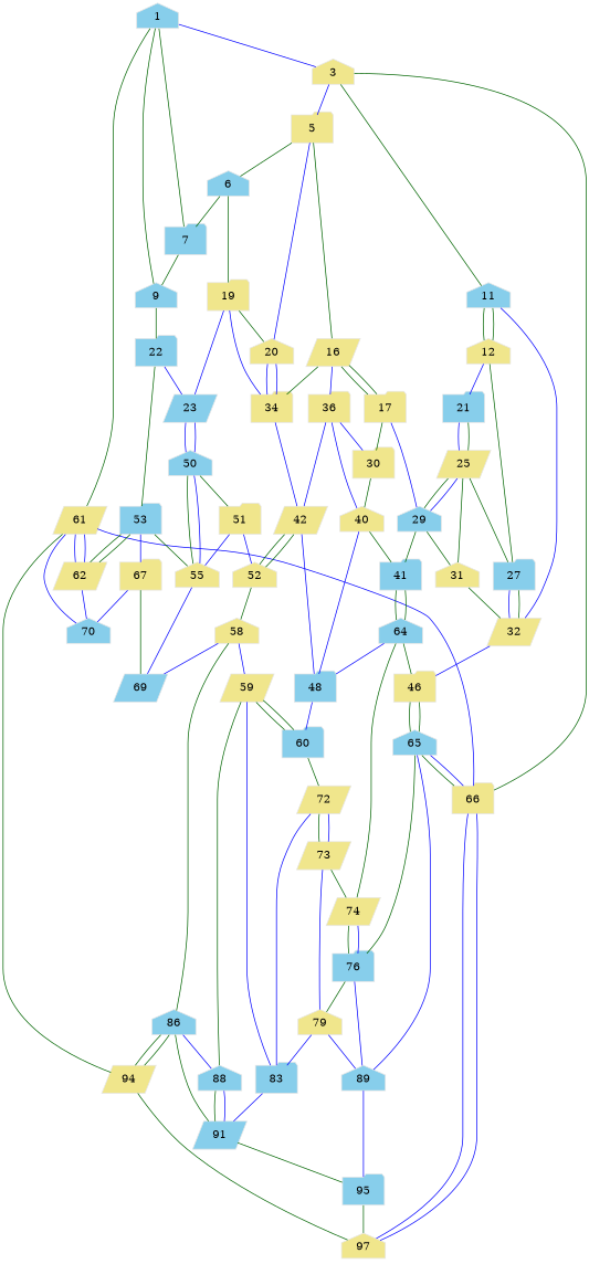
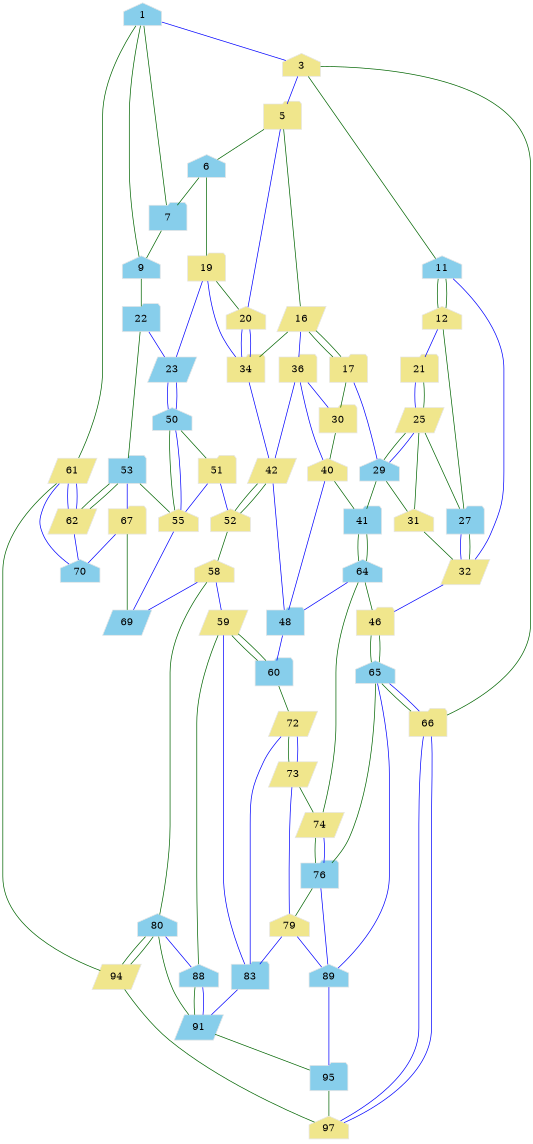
  graph {
    node [color=gray90 fillcolor=khaki shape=house style=filled]
    edge [color=darkgreen]
    1 [fillcolor=skyblue super="+2"]
    3 [super="+4"]
    7 [fillcolor=skyblue shape=folder]
    9 [fillcolor=skyblue super="+10"]
    61 [shape=parallelogram super="+93"]
    5 [shape=folder super="+15"]
    11 [fillcolor=skyblue]
    66 [shape=folder]
    22 [fillcolor=skyblue shape=folder super="+49"]
    62 [shape=parallelogram]
    70 [fillcolor=skyblue super="+71"]
    94 [shape=parallelogram]
    6 [fillcolor=skyblue super="+8"]
    16 [shape=parallelogram super="+35"]
    20
    12 [super="+13"]
    32 [shape=parallelogram super="+33"]
    97 [super="+98"]
    19 [shape=folder super="+24"]
    17 [shape=folder super="+28"]
    34 [shape=folder super="+39"]
    36 [shape=folder super="+37"]
    23 [fillcolor=skyblue shape=parallelogram]
    53 [fillcolor=skyblue shape=folder super="+54"]
-   21 [fillcolor=skyblue shape=folder]
+   21 [shape=folder]
    27 [fillcolor=skyblue shape=folder]
    46 [shape=folder]
    25 [shape=parallelogram super="+26"]
    29 [fillcolor=skyblue super="+30"]
    n30 [label=30 shape=folder]
    42 [shape=parallelogram super="+43"]
    40 [super="+47"]
    31
    41 [fillcolor=skyblue shape=folder]
    50 [fillcolor=skyblue]
    55 [super="+63"]
    67 [shape=folder super="+68"]
    51 [shape=folder super="+64"]
    n39 [fillcolor=skyblue label=64 super="+45"]
    65 [fillcolor=skyblue super="+77"]
    48 [fillcolor=skyblue shape=folder super="+56"]
    52 [super="+57"]
    60 [fillcolor=skyblue shape=folder]
    74 [shape=parallelogram]
    58 [super="+75"]
    76 [fillcolor=skyblue shape=folder super="+80"]
    89 [fillcolor=skyblue super="+90"]
    72 [shape=parallelogram super="+81"]
    69 [fillcolor=skyblue shape=parallelogram]
    59 [shape=parallelogram super="+84"]
-   86 [fillcolor=skyblue super="+87"]
+   86 [fillcolor=skyblue super="+87" label=80]
    n52 [fillcolor=skyblue label=83 shape=folder super="+85"]
    88 [fillcolor=skyblue]
    91 [fillcolor=skyblue shape=parallelogram super="+92"]
    73 [shape=parallelogram super="+78"]
    79 [super="+83"]
    95 [fillcolor=skyblue shape=folder super="+96"]
    1 -- 3 [color=blue]
    1 -- 7
    1 -- 9
    1 -- 61
    3 -- 5 [color=blue]
    3 -- 11
    3 -- 66
    7 -- 9
    9 -- 22 [weight=2]
-   61 -- 66 [color=blue]
    61 -- 62 [color=blue]
    61 -- 62 [color=blue]
    61 -- 70 [color=blue]
    61 -- 94
    5 -- 6
    5 -- 16
    5 -- 20 [color=blue]
    11 -- 12
    11 -- 12
    11 -- 32 [color=blue]
    66 -- 97 [color=blue]
    66 -- 97 [color=blue]
    22 -- 23 [color=blue]
    22 -- 53
    62 -- 70 [color=blue]
    94 -- 97
    6 -- 7
    6 -- 19
    16 -- 17
    16 -- 17
    16 -- 34
    16 -- 36 [color=blue]
    20 -- 34 [color=blue]
    20 -- 34 [color=blue]
    12 -- 21 [color=blue]
    12 -- 27
    32 -- 46 [color=blue]
    19 -- 20
    19 -- 34 [color=blue]
    19 -- 23 [color=blue]
    17 -- 29 [color=blue]
    17 -- n30
    34 -- 42 [color=blue]
    36 -- n30 [color=blue]
    36 -- 42 [color=blue]
    36 -- 40 [color=blue]
    23 -- 50 [color=blue]
    23 -- 50 [color=blue]
    53 -- 62
    53 -- 62
    53 -- 55
    53 -- 67 [color=blue]
    21 -- 25 [color=blue]
    21 -- 25
    27 -- 32 [color=blue]
    27 -- 32
    46 -- 65
    46 -- 65
    25 -- 27
    25 -- 29
    25 -- 29 [color=blue]
    25 -- 31
    29 -- 31
    29 -- 41
    n30 -- 40
    42 -- 48 [color=blue]
    42 -- 52
    42 -- 52
    40 -- 41
    40 -- 48 [color=blue]
    31 -- 32
    41 -- n39
    41 -- n39
    50 -- 55
    50 -- 55 [color=blue]
    50 -- 51
    55 -- 69 [color=blue]
    67 -- 70 [color=blue weight=2]
    67 -- 69
    51 -- 55 [color=blue]
    51 -- 52 [color=blue weight=2]
    n39 -- 46
    n39 -- 48 [color=blue]
    n39 -- 74
    65 -- 66
    65 -- 66 [color=blue]
    65 -- 76
    65 -- 89 [color=blue]
    48 -- 60 [color=blue]
    52 -- 58
    60 -- 72
    74 -- 76
    74 -- 76 [color=blue]
    58 -- 69 [color=blue]
    58 -- 59 [color=blue]
    58 -- 86
    76 -- 89 [color=blue]
    76 -- 79
    89 -- 95 [color=blue]
    72 -- n52 [color=blue]
    72 -- 73 [weight=2]
    72 -- 73 [color=blue]
    59 -- 60
    59 -- 60
    59 -- n52 [color=blue]
    59 -- 88
    86 -- 94
    86 -- 94
    86 -- 88 [color=blue]
    86 -- 91
    n52 -- 91 [color=blue]
    88 -- 91
    88 -- 91 [color=blue]
    91 -- 95
    73 -- 74
    73 -- 79 [color=blue]
    79 -- 89 [color=blue]
    79 -- n52 [color=blue]
    95 -- 97 [weight=2]
  }
